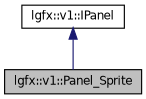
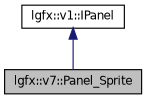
  digraph {
    node [color=black fontname=Helvetica fontsize=10 shape=record style=filled]
-   n1 [fillcolor=grey75 fontcolor=black height=0.2 label="lgfx::v1::Panel_Sprite" width=0.4]
+   n1 [fillcolor=grey75 fontcolor=black height=0.2 label="lgfx::v7::Panel_Sprite" width=0.4]
    n2 [fillcolor=white height=0.2 label="lgfx::v1::IPanel" width=0.4]
    n2 -> n1 [color=midnightblue dir=back fontname=Helvetica fontsize=10 labelfontname=Helvetica labelfontsize=10 style=solid]
  }
